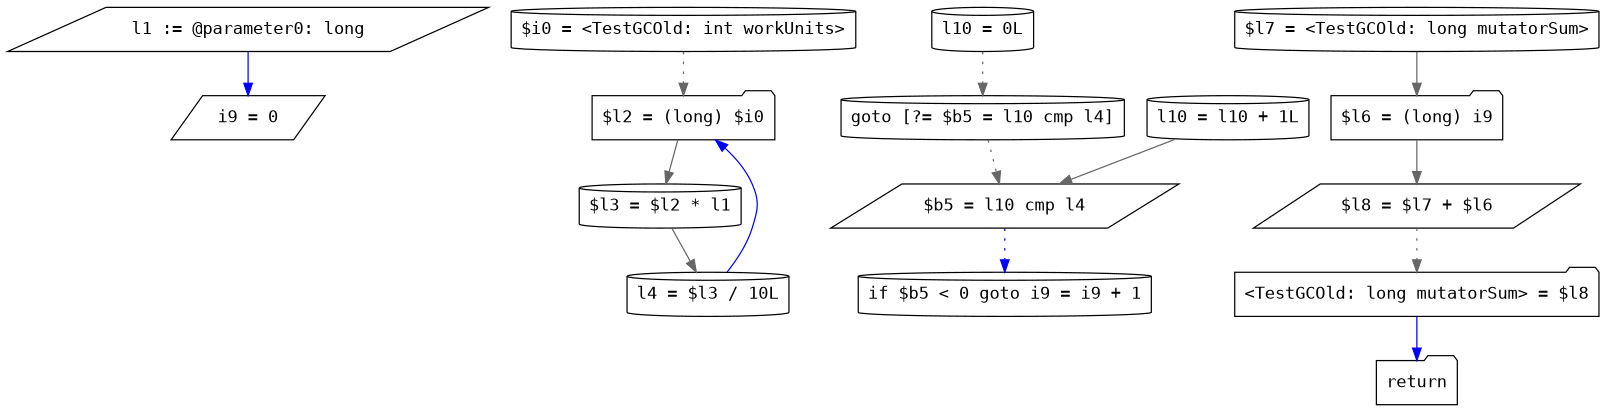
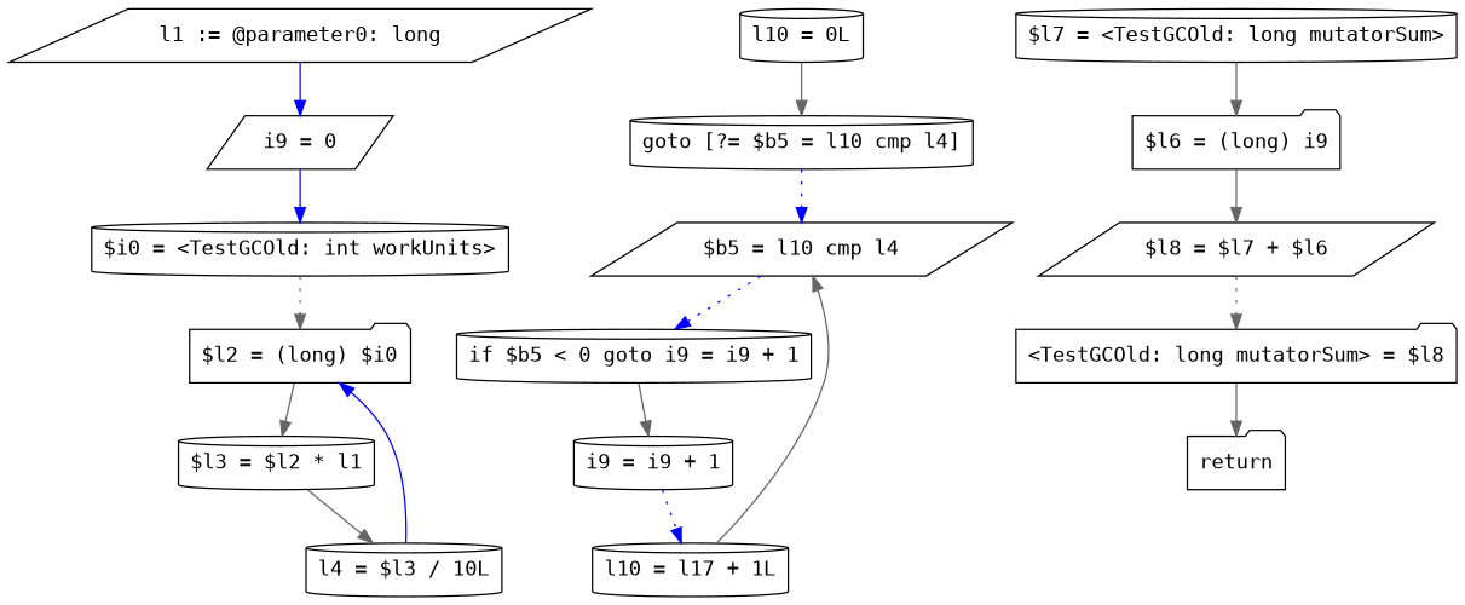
  digraph {
    fontname="DejaVu Sans Mono"
    node [fontname="DejaVu Sans Mono" shape=cylinder]
    edge [color=gray40 fontname="DejaVu Sans Mono" style=solid]
    "l1 := @parameter0: long" [shape=parallelogram]
    "i9 = 0" [shape=parallelogram]
    "$i0 = <TestGCOld: int workUnits>"
    "$l2 = (long) $i0" [shape=folder]
    "$l3 = $l2 * l1"
    "l4 = $l3 / 10L"
    "l10 = 0L"
    "goto [?= $b5 = l10 cmp l4]"
    "$b5 = l10 cmp l4" [shape=parallelogram]
    "if $b5 < 0 goto i9 = i9 + 1"
-   "l10 = l10 + 1L"
+   "i9 = i9 + 1"
+   "l10 = l10 + 1L" [label="l10 = l17 + 1L"]
    "$l6 = (long) i9" [shape=folder]
    "$l7 = <TestGCOld: long mutatorSum>"
    "$l8 = $l7 + $l6" [shape=parallelogram]
    "<TestGCOld: long mutatorSum> = $l8" [shape=folder]
    return [shape=folder]
    "l1 := @parameter0: long" -> "i9 = 0" [color=blue]
+   "i9 = 0" -> "$i0 = <TestGCOld: int workUnits>" [color=blue]
    "$i0 = <TestGCOld: int workUnits>" -> "$l2 = (long) $i0" [style=dotted]
    "$l2 = (long) $i0" -> "$l3 = $l2 * l1"
    "$l3 = $l2 * l1" -> "l4 = $l3 / 10L"
    "l4 = $l3 / 10L" -> "$l2 = (long) $i0" [color=blue]
-   "l10 = 0L" -> "goto [?= $b5 = l10 cmp l4]" [style=dotted]
-   "goto [?= $b5 = l10 cmp l4]" -> "$b5 = l10 cmp l4" [style=dotted]
+   "l10 = 0L" -> "goto [?= $b5 = l10 cmp l4]"
+   "goto [?= $b5 = l10 cmp l4]" -> "$b5 = l10 cmp l4" [color=blue style=dotted]
    "$b5 = l10 cmp l4" -> "if $b5 < 0 goto i9 = i9 + 1" [color=blue style=dotted]
+   "if $b5 < 0 goto i9 = i9 + 1" -> "i9 = i9 + 1"
+   "i9 = i9 + 1" -> "l10 = l10 + 1L" [color=blue style=dotted]
    "l10 = l10 + 1L" -> "$b5 = l10 cmp l4"
    "$l6 = (long) i9" -> "$l8 = $l7 + $l6"
    "$l7 = <TestGCOld: long mutatorSum>" -> "$l6 = (long) i9"
    "$l8 = $l7 + $l6" -> "<TestGCOld: long mutatorSum> = $l8" [style=dotted]
-   "<TestGCOld: long mutatorSum> = $l8" -> return [color=blue]
+   "<TestGCOld: long mutatorSum> = $l8" -> return
  }
